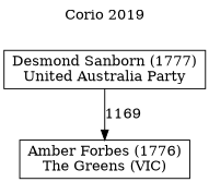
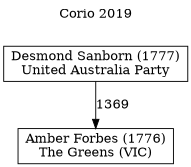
  digraph {
    label="Corio 2019"
    labelloc=t
    mclimit=10
    node [shape=box]
    n1 [label="Amber Forbes (1776)\nThe Greens (VIC)"]
    n2 [label="Desmond Sanborn (1777)\nUnited Australia Party"]
-   n2 -> n1 [label=1169]
+   n2 -> n1 [label=1369]
  }
